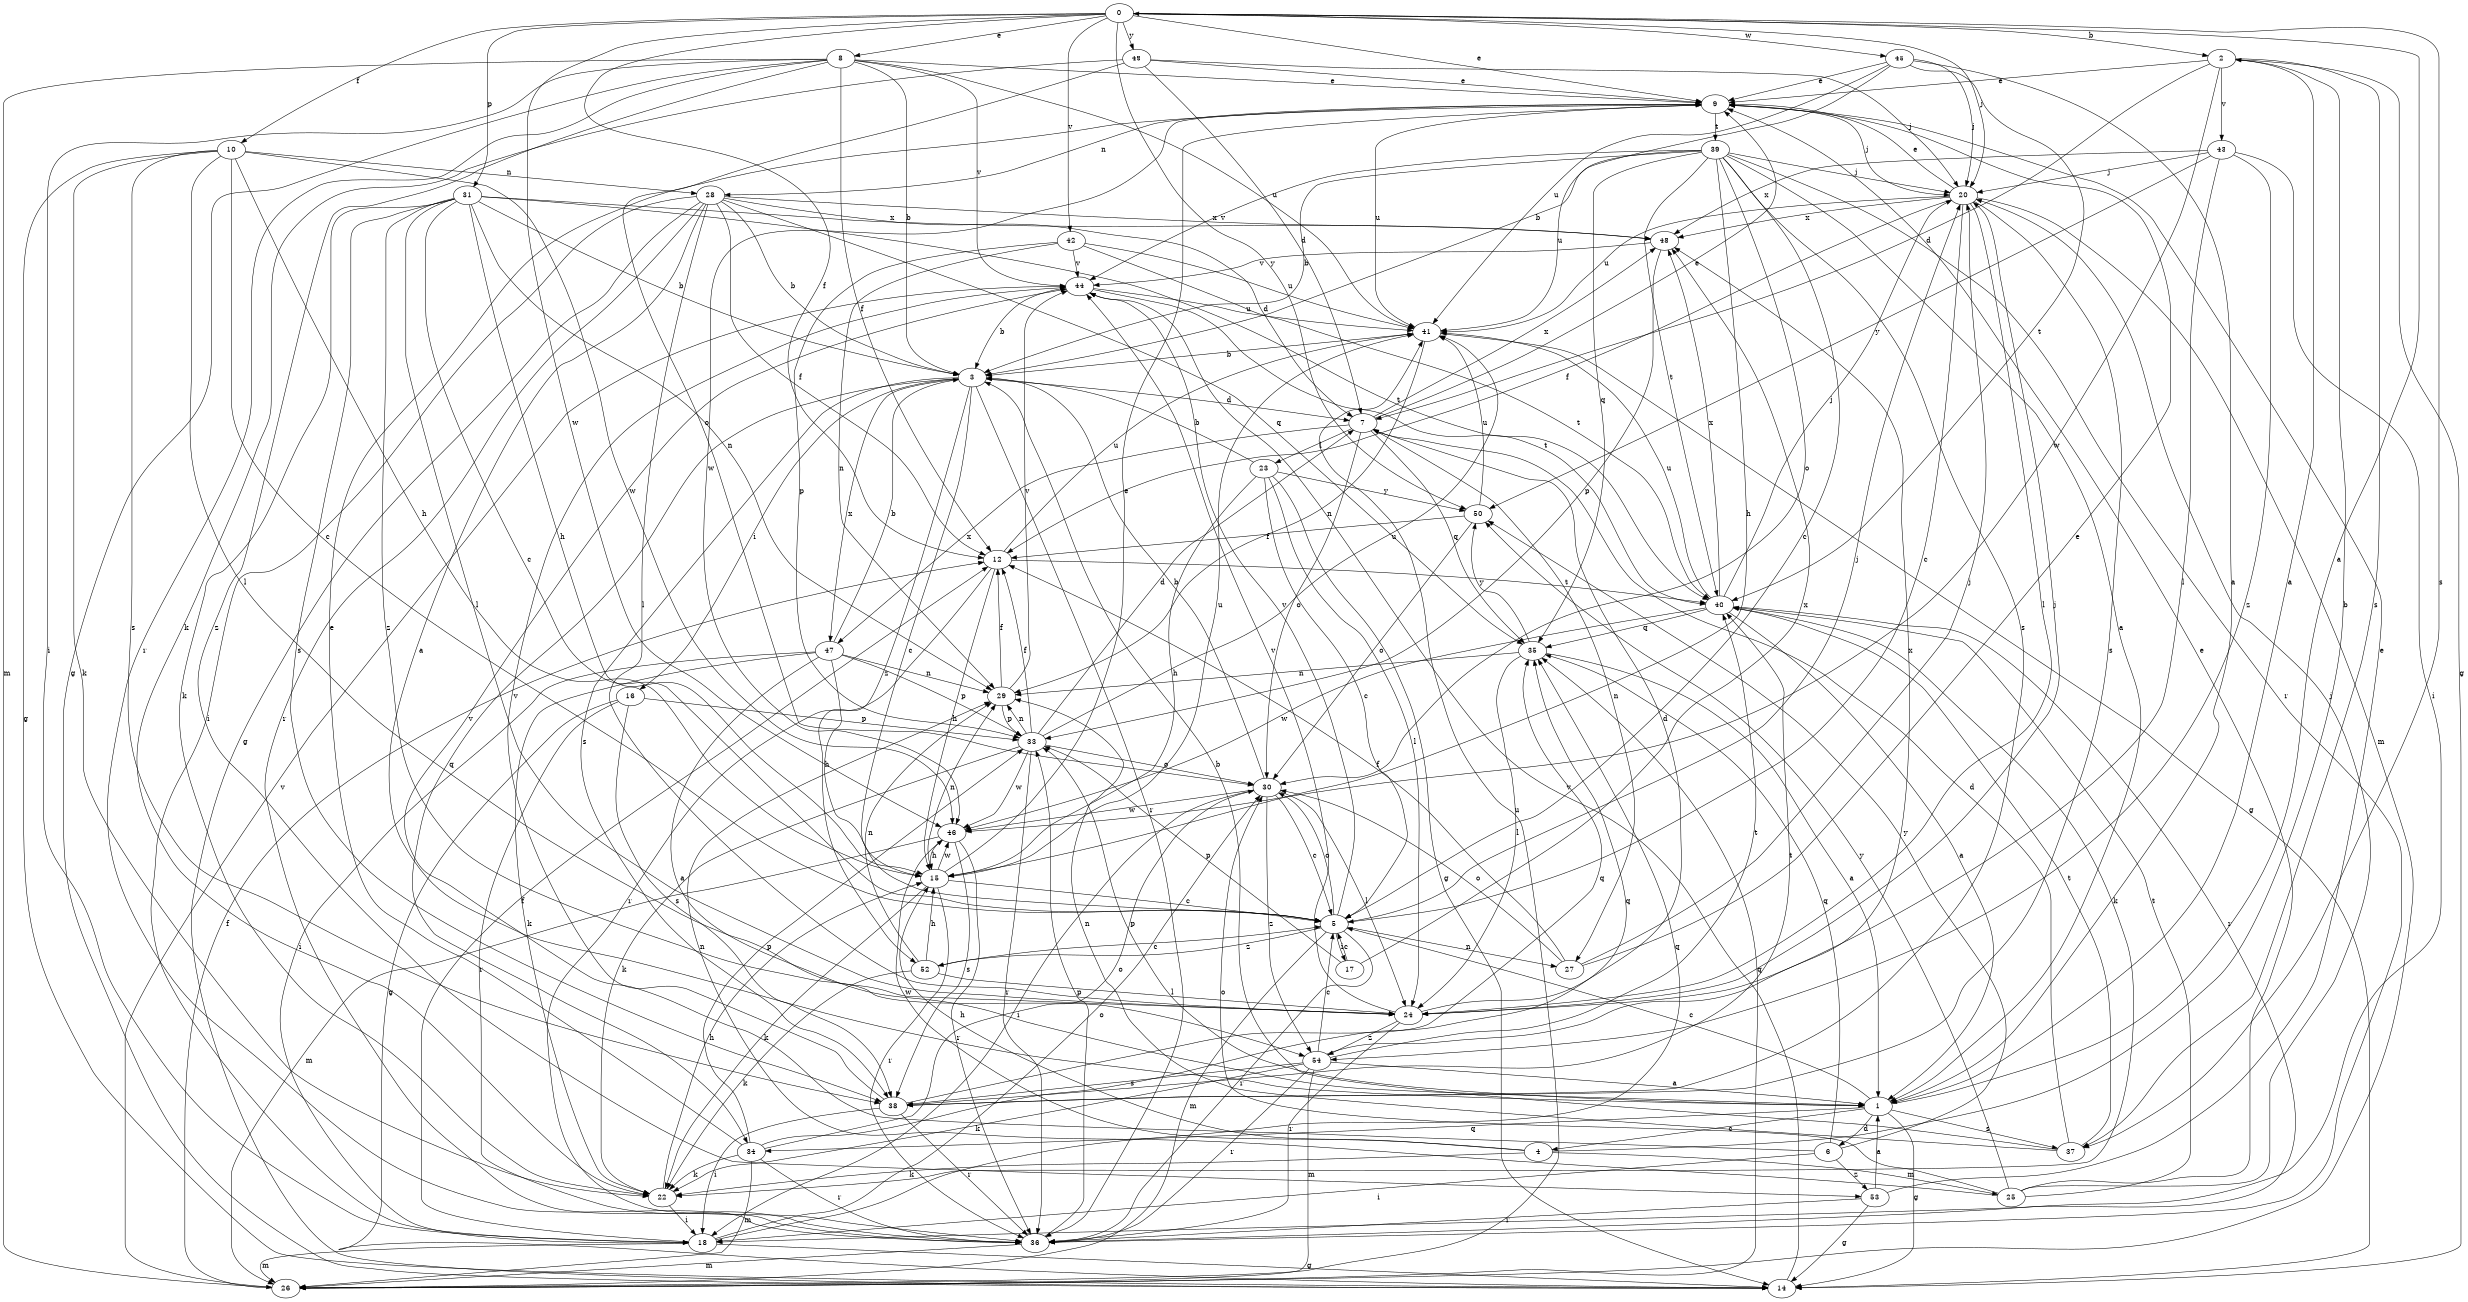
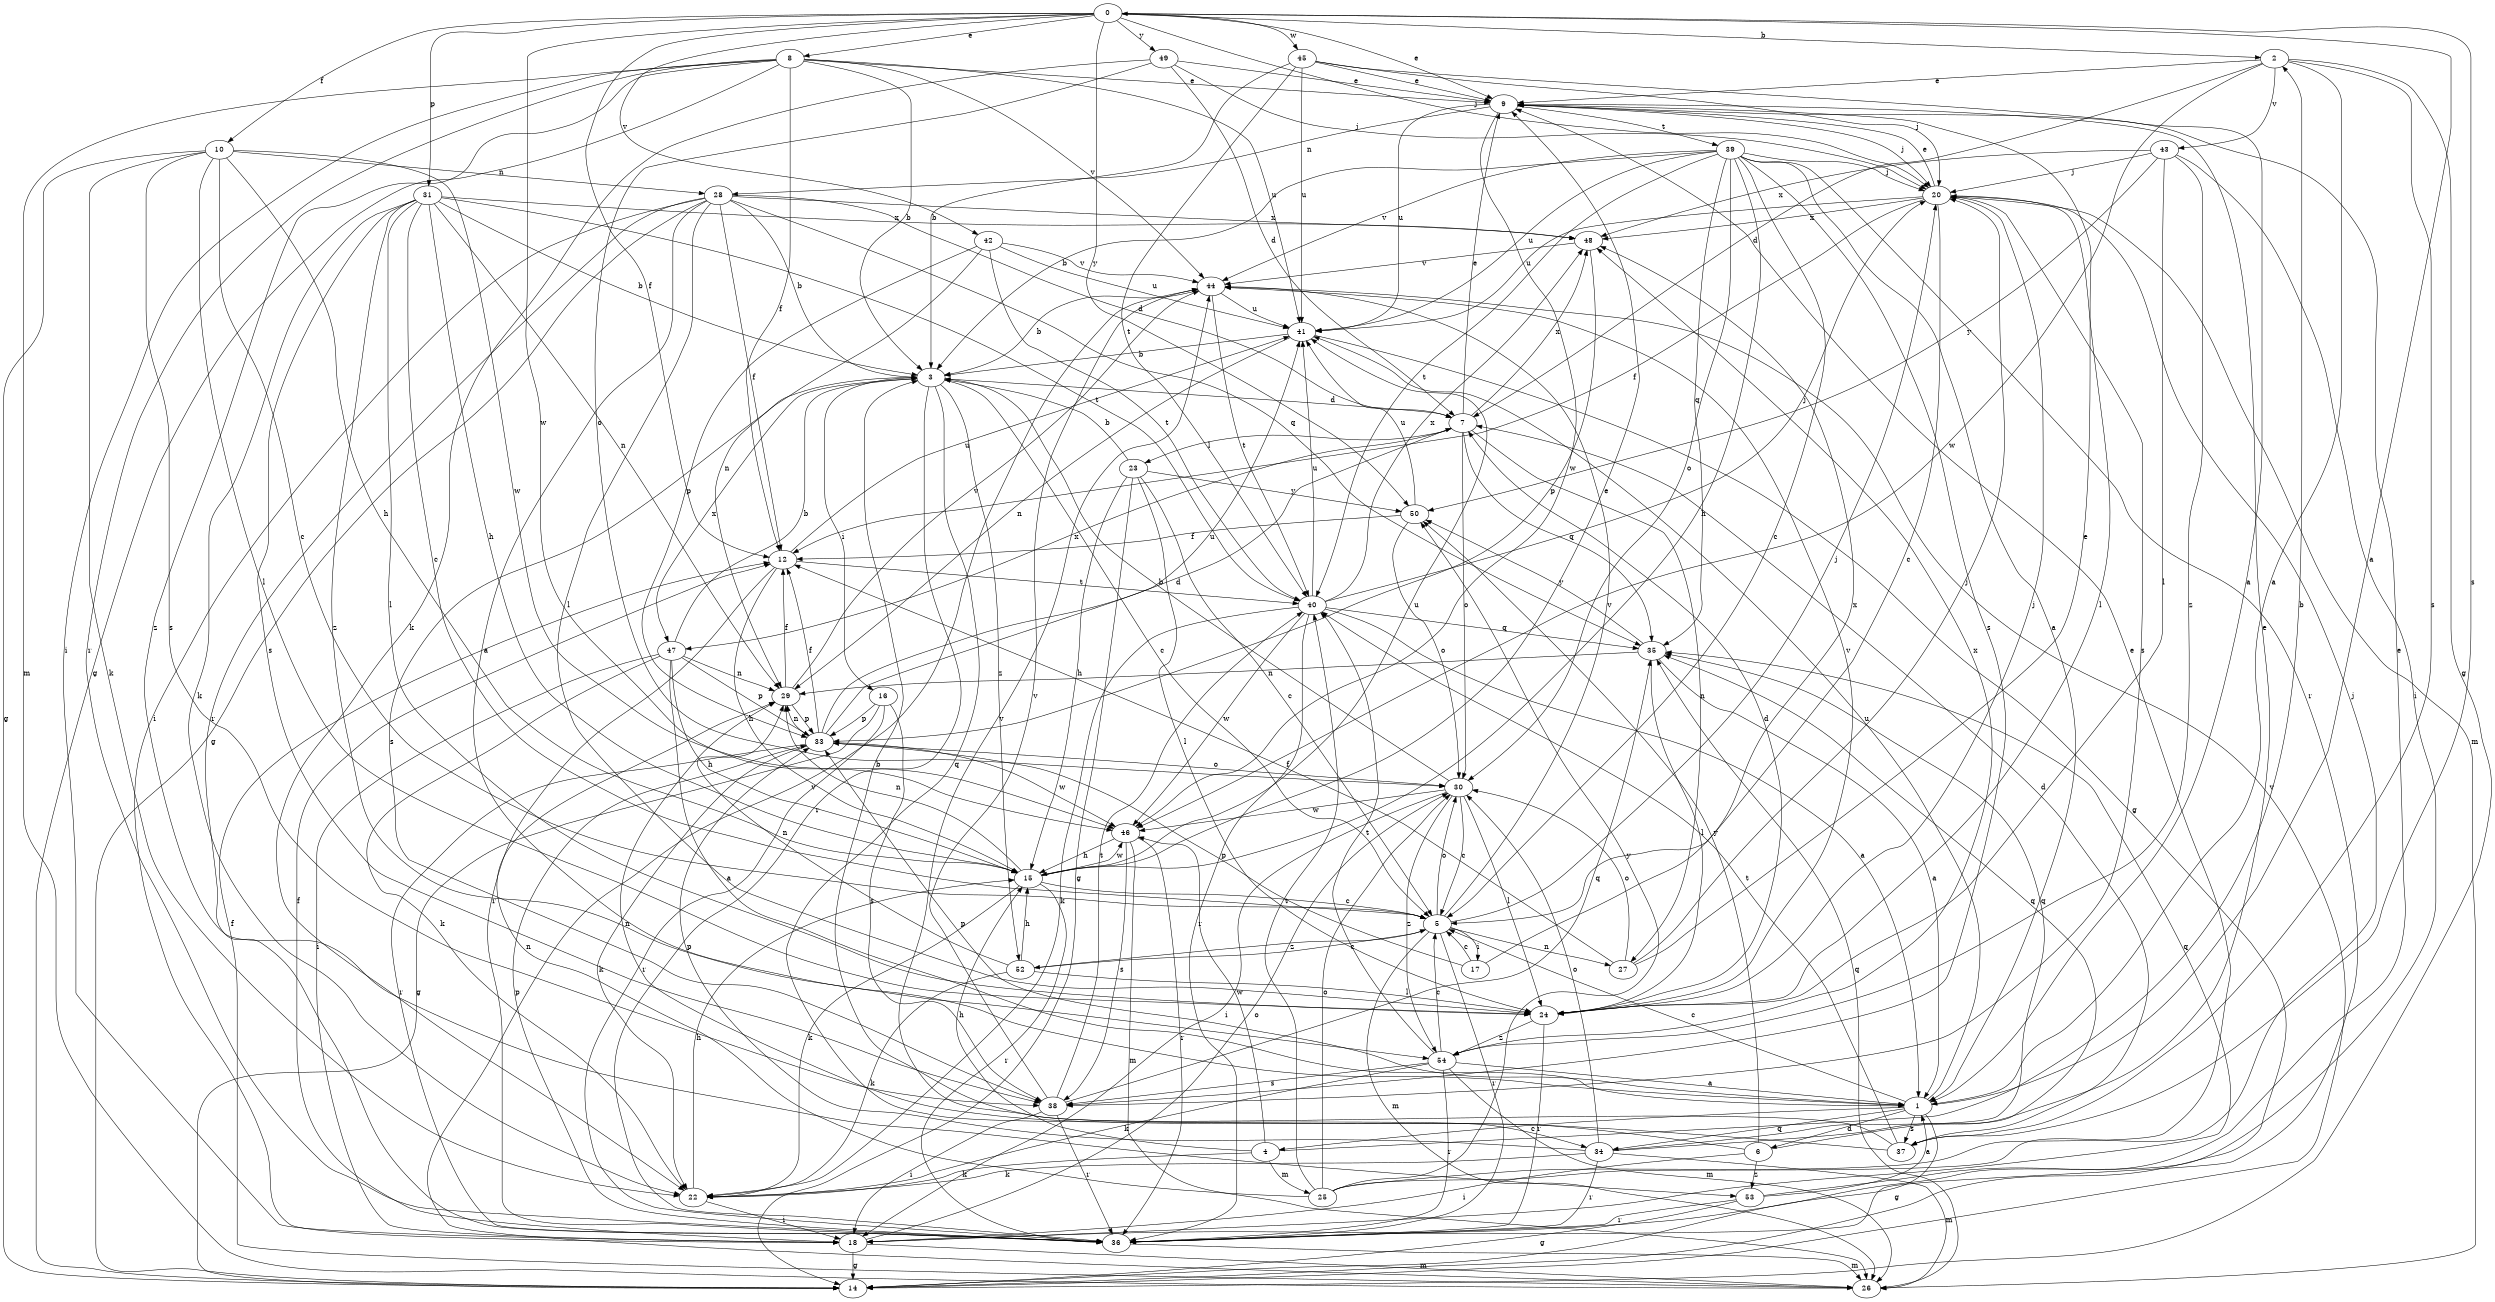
  strict digraph {
    0
    2
    8
    9
    10
    12
    20
    31
    37
    42
    45
    46
    49
    50
    1
    14
    7
    43
    41
    3
    36
    26
    44
    18
    53
    28
    39
    5
    38
    15
    22
    24
    40
    48
    29
    54
    33
    30
    4
    6
    34
    25
    52
    17
    27
    35
    47
    23
    16
    0 -> 2 [label=b]
    0 -> 8 [label=e]
    0 -> 9 [label=e]
    0 -> 10 [label=f]
    0 -> 12 [label=f]
    0 -> 20 [label=j]
    0 -> 31 [label=p]
    0 -> 37 [label=s]
    0 -> 42 [label=v]
    0 -> 45 [label=w]
    0 -> 46 [label=w]
    0 -> 49 [label=y]
    0 -> 50 [label=y]
    2 -> 9 [label=e]
    2 -> 37 [label=s]
    2 -> 46 [label=w]
    2 -> 1 [label=a]
    2 -> 14 [label=g]
    2 -> 7 [label=d]
    2 -> 43 [label=v]
    8 -> 9 [label=e]
    8 -> 12 [label=f]
    8 -> 14 [label=g]
    8 -> 41 [label=u]
    8 -> 3 [label=b]
    8 -> 36 [label=r]
    8 -> 26 [label=m]
    8 -> 44 [label=v]
    8 -> 18 [label=i]
    8 -> 53 [label=z]
    9 -> 20 [label=j]
    9 -> 46 [label=w]
    9 -> 41 [label=u]
    9 -> 28 [label=n]
    9 -> 39 [label=t]
    10 -> 46 [label=w]
    10 -> 14 [label=g]
    10 -> 28 [label=n]
    10 -> 5 [label=c]
    10 -> 38 [label=s]
    10 -> 15 [label=h]
    10 -> 22 [label=k]
    10 -> 24 [label=l]
    12 -> 41 [label=u]
    12 -> 36 [label=r]
    12 -> 15 [label=h]
    12 -> 40 [label=t]
    20 -> 9 [label=e]
    20 -> 12 [label=f]
    20 -> 41 [label=u]
    20 -> 26 [label=m]
    20 -> 5 [label=c]
    20 -> 38 [label=s]
    20 -> 24 [label=l]
    20 -> 48 [label=x]
    31 -> 3 [label=b]
    31 -> 5 [label=c]
    31 -> 38 [label=s]
    31 -> 15 [label=h]
    31 -> 22 [label=k]
    31 -> 24 [label=l]
    31 -> 40 [label=t]
    31 -> 48 [label=x]
    31 -> 29 [label=n]
    31 -> 54 [label=z]
    37 -> 7 [label=d]
    37 -> 3 [label=b]
    37 -> 40 [label=t]
    37 -> 29 [label=n]
    42 -> 41 [label=u]
    42 -> 44 [label=v]
    42 -> 40 [label=t]
    42 -> 29 [label=n]
    42 -> 33 [label=p]
    45 -> 9 [label=e]
    45 -> 20 [label=j]
    45 -> 1 [label=a]
    45 -> 41 [label=u]
    45 -> 3 [label=b]
    45 -> 40 [label=t]
    46 -> 36 [label=r]
    46 -> 26 [label=m]
    46 -> 38 [label=s]
    46 -> 15 [label=h]
    49 -> 9 [label=e]
    49 -> 20 [label=j]
    49 -> 7 [label=d]
    49 -> 22 [label=k]
    49 -> 30 [label=o]
    50 -> 12 [label=f]
    50 -> 41 [label=u]
    50 -> 30 [label=o]
    1 -> 0 [label=a]
    1 -> 37 [label=s]
    1 -> 14 [label=g]
-   26 -> 41 [label=u]
+   1 -> 41 [label=u]
    1 -> 5 [label=c]
    1 -> 33 [label=p]
    1 -> 4 [label=c]
    1 -> 6 [label=d]
    1 -> 34 [label=q]
    14 -> 44 [label=v]
    7 -> 9 [label=e]
    7 -> 48 [label=x]
    7 -> 30 [label=o]
    7 -> 27 [label=n]
    7 -> 35 [label=q]
    7 -> 47 [label=x]
    7 -> 23 [label=l]
    43 -> 20 [label=j]
    43 -> 50 [label=y]
    43 -> 18 [label=i]
    43 -> 24 [label=l]
    43 -> 48 [label=x]
    43 -> 54 [label=z]
    41 -> 14 [label=g]
    41 -> 3 [label=b]
    41 -> 29 [label=n]
    3 -> 7 [label=d]
    3 -> 36 [label=r]
    3 -> 5 [label=c]
    3 -> 38 [label=s]
    3 -> 34 [label=q]
    3 -> 52 [label=z]
    3 -> 47 [label=x]
    3 -> 16 [label=i]
    36 -> 26 [label=m]
    36 -> 33 [label=p]
    26 -> 12 [label=f]
    26 -> 44 [label=v]
    26 -> 35 [label=q]
    44 -> 41 [label=u]
    44 -> 3 [label=b]
    44 -> 40 [label=t]
    18 -> 12 [label=f]
    18 -> 14 [label=g]
    18 -> 26 [label=m]
    18 -> 30 [label=o]
    18 -> 35 [label=q]
    53 -> 9 [label=e]
    53 -> 1 [label=a]
    53 -> 14 [label=g]
    53 -> 36 [label=r]
    28 -> 12 [label=f]
    28 -> 1 [label=a]
    28 -> 14 [label=g]
    28 -> 7 [label=d]
    28 -> 3 [label=b]
    28 -> 36 [label=r]
    28 -> 18 [label=i]
    28 -> 24 [label=l]
    28 -> 48 [label=x]
    28 -> 35 [label=q]
    39 -> 20 [label=j]
    39 -> 1 [label=a]
    39 -> 41 [label=u]
    39 -> 3 [label=b]
    39 -> 36 [label=r]
    39 -> 44 [label=v]
    39 -> 5 [label=c]
    39 -> 38 [label=s]
    39 -> 15 [label=h]
    39 -> 40 [label=t]
    39 -> 30 [label=o]
    39 -> 35 [label=q]
    5 -> 20 [label=j]
    5 -> 36 [label=r]
    5 -> 26 [label=m]
    5 -> 44 [label=v]
    5 -> 30 [label=o]
    5 -> 52 [label=z]
    5 -> 17 [label=i]
    5 -> 27 [label=n]
    38 -> 36 [label=r]
    38 -> 44 [label=v]
    38 -> 18 [label=i]
    38 -> 40 [label=t]
    38 -> 35 [label=q]
    15 -> 9 [label=e]
    15 -> 46 [label=w]
    15 -> 41 [label=u]
    15 -> 36 [label=r]
    15 -> 5 [label=c]
    15 -> 22 [label=k]
    15 -> 29 [label=n]
    22 -> 18 [label=i]
    22 -> 15 [label=h]
    24 -> 20 [label=j]
    24 -> 7 [label=d]
    24 -> 36 [label=r]
    24 -> 44 [label=v]
    24 -> 54 [label=z]
    40 -> 20 [label=j]
    40 -> 46 [label=w]
    40 -> 1 [label=a]
    40 -> 41 [label=u]
    40 -> 36 [label=r]
    40 -> 22 [label=k]
    40 -> 48 [label=x]
    40 -> 35 [label=q]
    48 -> 44 [label=v]
    48 -> 33 [label=p]
    29 -> 12 [label=f]
    29 -> 44 [label=v]
    29 -> 33 [label=p]
    54 -> 1 [label=a]
    54 -> 36 [label=r]
    54 -> 26 [label=m]
    54 -> 5 [label=c]
    54 -> 38 [label=s]
    54 -> 22 [label=k]
    54 -> 40 [label=t]
    54 -> 48 [label=x]
    33 -> 12 [label=f]
    33 -> 46 [label=w]
    33 -> 7 [label=d]
    33 -> 41 [label=u]
    33 -> 36 [label=r]
    33 -> 22 [label=k]
    33 -> 29 [label=n]
    33 -> 30 [label=o]
    30 -> 46 [label=w]
    30 -> 3 [label=b]
    30 -> 18 [label=i]
    30 -> 5 [label=c]
    30 -> 24 [label=l]
    30 -> 54 [label=z]
    4 -> 2 [label=b]
    4 -> 46 [label=w]
    4 -> 15 [label=h]
    4 -> 22 [label=k]
    4 -> 25 [label=m]
    6 -> 50 [label=y]
    6 -> 44 [label=v]
    6 -> 18 [label=i]
    6 -> 53 [label=z]
    6 -> 35 [label=q]
    34 -> 9 [label=e]
    34 -> 36 [label=r]
    34 -> 26 [label=m]
    34 -> 22 [label=k]
    34 -> 33 [label=p]
    34 -> 30 [label=o]
    34 -> 35 [label=q]
    25 -> 9 [label=e]
    25 -> 20 [label=j]
    25 -> 50 [label=y]
    25 -> 40 [label=t]
    25 -> 29 [label=n]
    25 -> 30 [label=o]
    52 -> 5 [label=c]
    52 -> 15 [label=h]
    52 -> 22 [label=k]
    52 -> 24 [label=l]
    52 -> 29 [label=n]
    17 -> 5 [label=c]
    17 -> 48 [label=x]
    17 -> 33 [label=p]
    27 -> 9 [label=e]
    27 -> 12 [label=f]
    27 -> 20 [label=j]
    27 -> 30 [label=o]
    35 -> 50 [label=y]
    35 -> 1 [label=a]
    35 -> 24 [label=l]
    35 -> 29 [label=n]
    47 -> 1 [label=a]
    47 -> 3 [label=b]
    47 -> 18 [label=i]
    47 -> 15 [label=h]
    47 -> 22 [label=k]
    47 -> 29 [label=n]
    47 -> 33 [label=p]
    23 -> 50 [label=y]
    23 -> 14 [label=g]
    23 -> 3 [label=b]
    23 -> 5 [label=c]
    23 -> 15 [label=h]
    23 -> 24 [label=l]
    16 -> 14 [label=g]
    16 -> 36 [label=r]
    16 -> 38 [label=s]
    16 -> 33 [label=p]
  }
